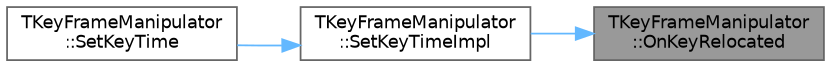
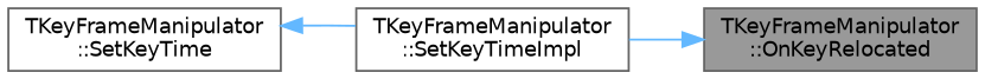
  digraph {
    rankdir=RL
    node [color=grey40 fillcolor=white fontname=Helvetica fontsize=10 shape=box style=filled]
    edge [color=steelblue1 dir=back fontname=Helvetica fontsize=10 labelfontname=Helvetica labelfontsize=10 style=solid]
    n1 [color=gray40 fillcolor=grey60 fontcolor=black height=0.2 label="TKeyFrameManipulator\l::OnKeyRelocated" width=0.4]
    n2 [height=0.2 label="TKeyFrameManipulator\l::SetKeyTimeImpl" width=0.4]
    n3 [height=0.2 label="TKeyFrameManipulator\l::SetKeyTime" width=0.4]
    n1 -> n2
-   n2 -> n3
+   n3 -> n2
  }
